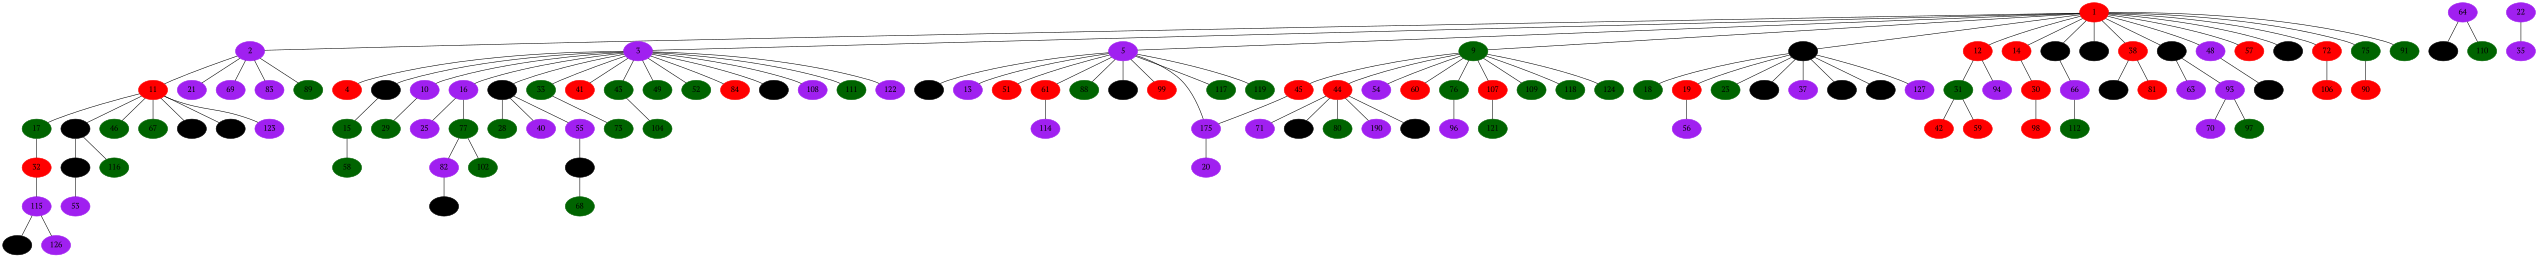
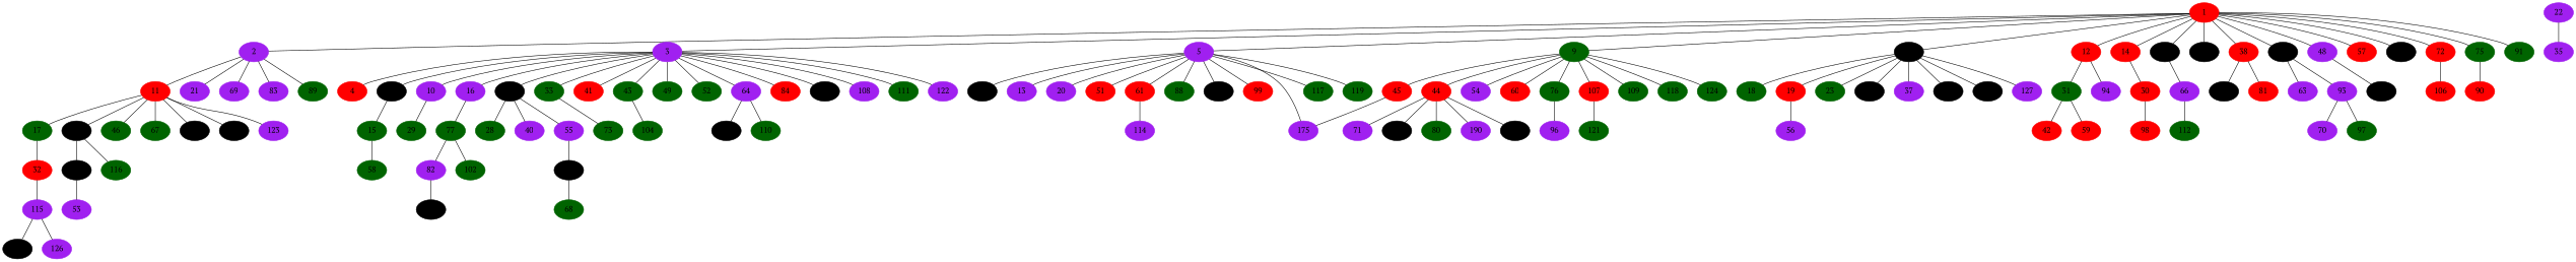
  graph {
    fontname="PT Serif"
    node [color=purple fontname="PT Serif" style=filled]
    edge [fontname="PT Serif"]
    1 [color=red]
    2
    3
    5
    6 [color=black]
    9 [color=darkgreen]
    12 [color=red]
    14 [color=red]
    24 [color=black]
    34 [color=black]
    38 [color=red]
    47 [color=black]
    48
    57 [color=red]
    62 [color=black]
    72 [color=red]
    75 [color=darkgreen]
    91 [color=darkgreen]
    11 [color=red]
    21
    69
    83
    89 [color=darkgreen]
    4 [color=red]
    8 [color=black]
    10
    16
    27 [color=black]
    33 [color=darkgreen]
    41 [color=red]
    43 [color=darkgreen]
    49 [color=darkgreen]
    52 [color=darkgreen]
    64
    84 [color=red]
    85 [color=black]
    108
    111 [color=darkgreen]
    122
    7 [color=black]
    13
    20
    51 [color=red]
    61 [color=red]
    88 [color=darkgreen]
    95 [color=black]
    99 [color=red]
    n48 [label=175]
    117 [color=darkgreen]
    119 [color=darkgreen]
    18 [color=darkgreen]
    19 [color=red]
    23 [color=darkgreen]
    26 [color=black]
    37
    92 [color=black]
    120 [color=black]
    127
    44 [color=red]
    45 [color=red]
    54
    60 [color=red]
    76 [color=darkgreen]
    107 [color=red]
    109 [color=darkgreen]
    118 [color=darkgreen]
    124 [color=darkgreen]
    31 [color=darkgreen]
    94
    30 [color=red]
    66
    74 [color=black]
    81 [color=red]
    63
    93
    50 [color=black]
    106 [color=red]
    90 [color=red]
    17 [color=darkgreen]
    36 [color=black]
    46 [color=darkgreen]
    67 [color=darkgreen]
    79 [color=black]
    86 [color=black]
    123
    15 [color=darkgreen]
    29 [color=darkgreen]
-   25
    77 [color=darkgreen]
    28 [color=darkgreen]
    40
    55
    73 [color=darkgreen]
    104 [color=darkgreen]
    103 [color=black]
    110 [color=darkgreen]
    114
    56
    58 [color=darkgreen]
    71
    78 [color=black]
    80 [color=darkgreen]
    n103 [label=190]
    113 [color=black]
    96
    121 [color=darkgreen]
    32 [color=red]
    39 [color=black]
    116 [color=darkgreen]
    42 [color=red]
    59 [color=red]
    98 [color=red]
    22
    35
    82
    102 [color=darkgreen]
    115
    112 [color=darkgreen]
    65 [color=black]
    125 [color=black]
    126
    53
    70
    97 [color=darkgreen]
    68 [color=darkgreen]
    101 [color=black]
    1 -- 2
    1 -- 3
    1 -- 5
    1 -- 6
    1 -- 9
    1 -- 12
    1 -- 14
    1 -- 24
    1 -- 34
    1 -- 38
    1 -- 47
    1 -- 48
    1 -- 57
    1 -- 62
    1 -- 72
    1 -- 75
    1 -- 91
    2 -- 11
    2 -- 21
    2 -- 69
    2 -- 83
    2 -- 89
    3 -- 4
    3 -- 8
    3 -- 10
    3 -- 16
    3 -- 27
    3 -- 33
    3 -- 41
    3 -- 43
    3 -- 49
    3 -- 52
+   3 -- 64
    3 -- 84
    3 -- 85
    3 -- 108
    3 -- 111
    3 -- 122
    5 -- 7
    5 -- 13
-   n48 -- 20
+   5 -- 20
    5 -- 51
    5 -- 61
    5 -- 88
    5 -- 95
    5 -- 99
    5 -- n48
    5 -- 117
    5 -- 119
    6 -- 18
    6 -- 19
    6 -- 23
    6 -- 26
    6 -- 37
    6 -- 92
    6 -- 120
    6 -- 127
    9 -- 44
    9 -- 45
    9 -- 54
    9 -- 60
    9 -- 76
    9 -- 107
    9 -- 109
    9 -- 118
    9 -- 124
    12 -- 31
    12 -- 94
    14 -- 30
    24 -- 66
    38 -- 74
    38 -- 81
    47 -- 63
    47 -- 93
    48 -- 50
    72 -- 106
    75 -- 90
    11 -- 17
    11 -- 36
    11 -- 46
    11 -- 67
    11 -- 79
    11 -- 86
    11 -- 123
    8 -- 15
    10 -- 29
-   16 -- 25
    16 -- 77
    27 -- 28
    27 -- 40
    27 -- 55
    33 -- 73
    43 -- 104
    64 -- 103
    64 -- 110
    61 -- 114
    19 -- 56
    44 -- 71
    44 -- 78
    44 -- 80
    44 -- n103
    44 -- 113
    45 -- n48
    76 -- 96
    107 -- 121
    31 -- 42
    31 -- 59
    30 -- 98
    66 -- 112
    93 -- 70
    93 -- 97
    17 -- 32
    36 -- 39
    36 -- 116
    15 -- 58
    77 -- 82
    77 -- 102
    55 -- 65
    32 -- 115
    39 -- 53
    22 -- 35
    82 -- 101
    115 -- 125
    115 -- 126
    65 -- 68
  }
